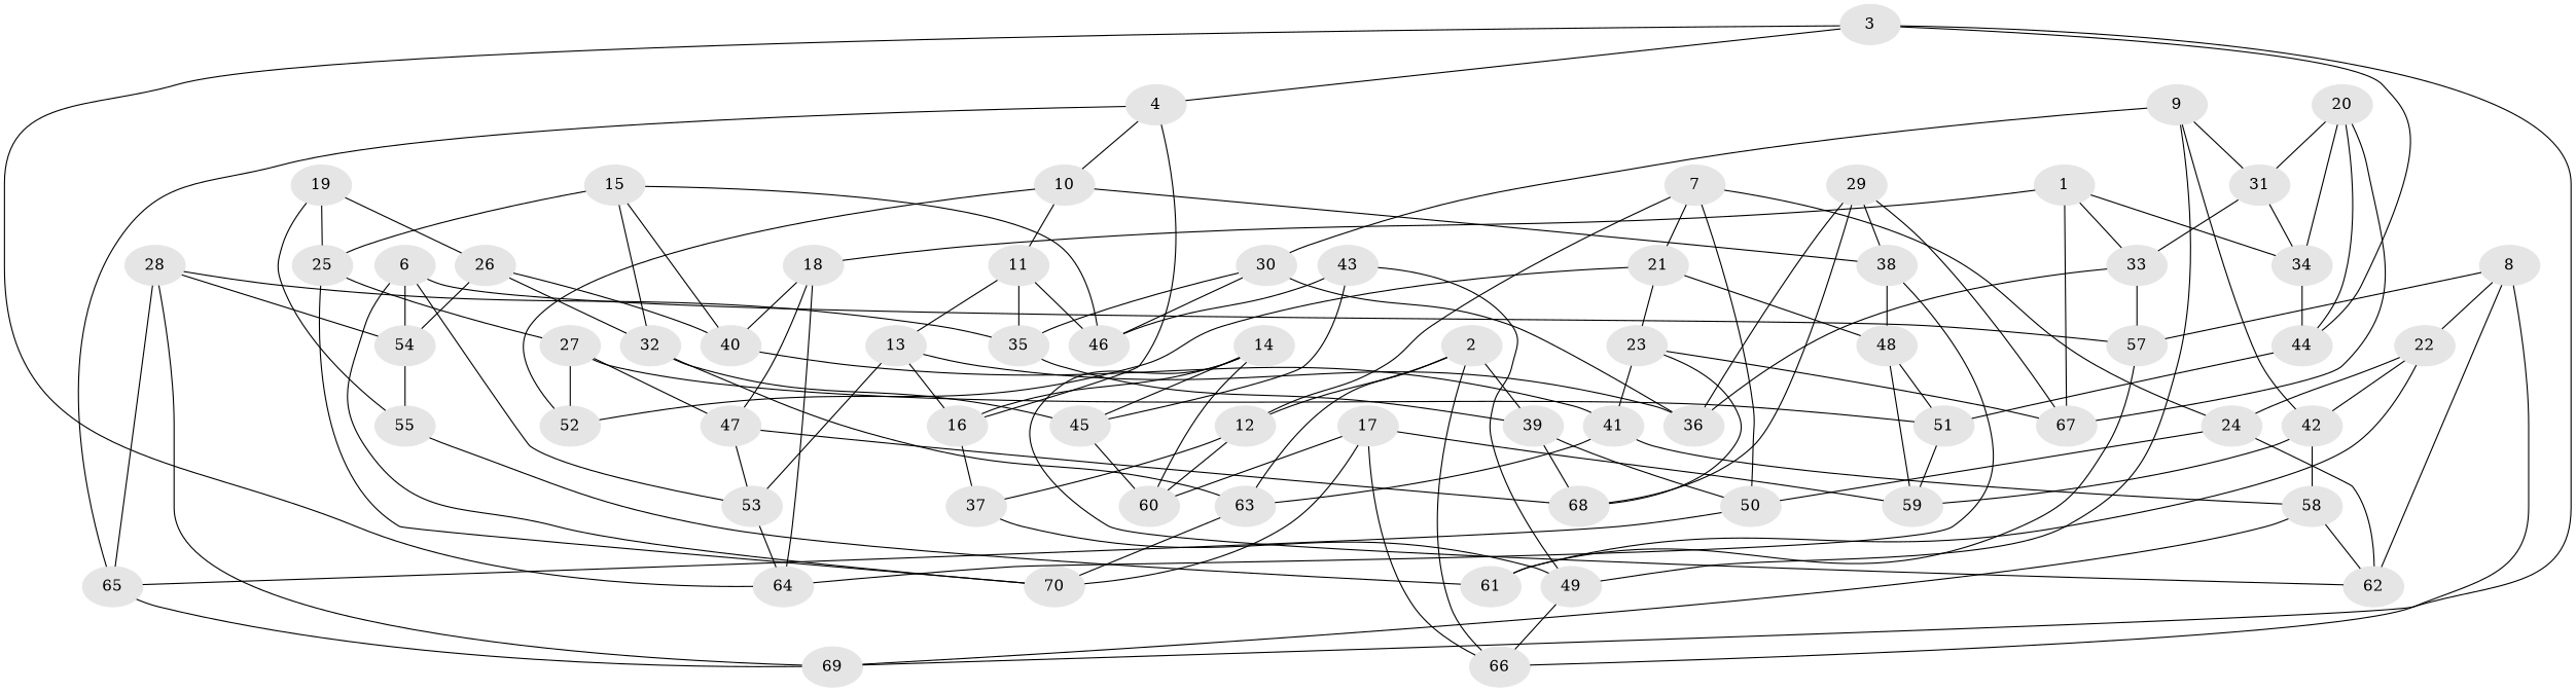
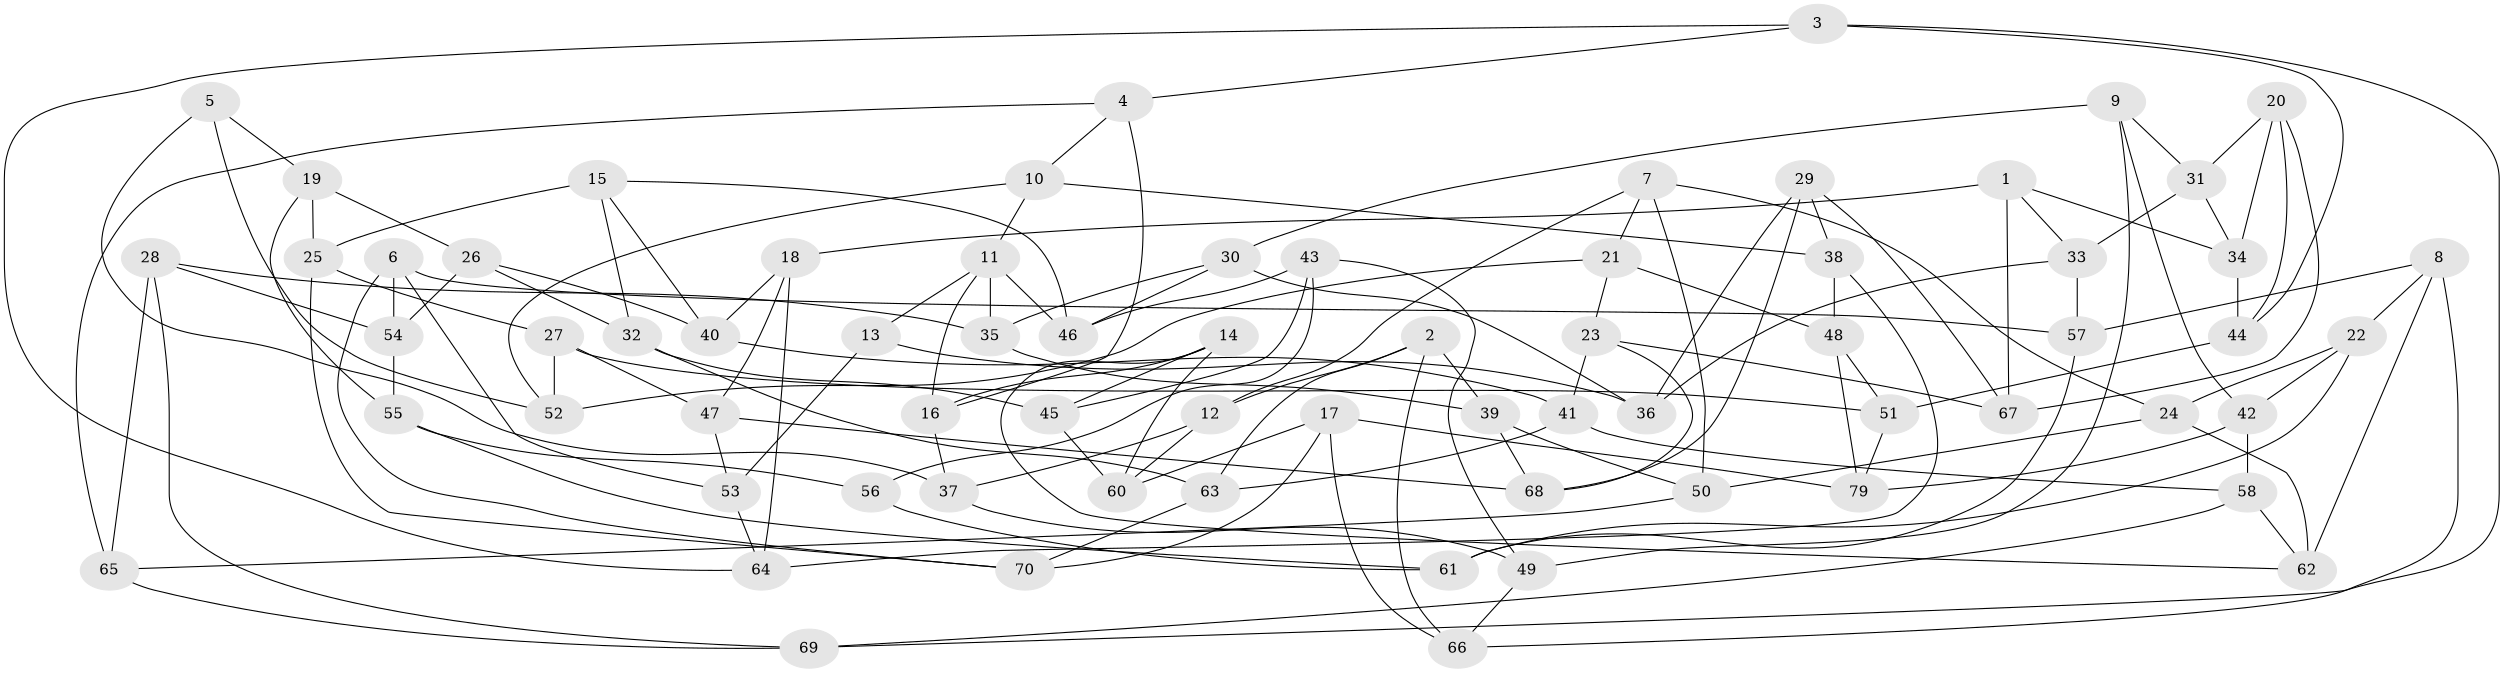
  graph {
    node [color=gray90 style=filled]
    1
    18
    33
    34
    67
    64
    40
    47
    57
    36
    44
    2
    12
    39
    63
    66
    37
    60
    50
    68
    70
    3
    4
    69
    10
    16
    65
    51
    52
    11
    38
+   5
    19
    25
    26
    55
    49
+   56
    61
    6
    53
    54
    7
    21
    24
    23
    48
    62
    8
    22
    42
    9
    30
    31
    35
    46
-   59
+   59 [label=79]
    58
    13
    14
    45
    15
    32
    27
    41
    17
    20
    28
    29
    43
    1 -- 18
    1 -- 33
    1 -- 34
    1 -- 67
    18 -- 64
    18 -- 40
    18 -- 47
    33 -- 57
    33 -- 36
    34 -- 44
    40 -- 41
    47 -- 68
    47 -- 53
    57 -- 61
    44 -- 51
    2 -- 12
    2 -- 39
    2 -- 63
    2 -- 66
    12 -- 37
    12 -- 60
    39 -- 50
    39 -- 68
    63 -- 70
    37 -- 49
    50 -- 65
    3 -- 64
    3 -- 44
    3 -- 4
    3 -- 69
    4 -- 10
    4 -- 16
    4 -- 65
    10 -- 52
    10 -- 11
    10 -- 38
    16 -- 37
    65 -- 69
    51 -- 59
    11 -- 35
    11 -- 46
    11 -- 13
    38 -- 64
    38 -- 48
+   5 -- 37
+   5 -- 52
+   5 -- 19
    19 -- 25
    19 -- 26
    19 -- 55
    25 -- 70
    25 -- 27
    26 -- 40
    26 -- 54
    26 -- 32
+   55 -- 56
    55 -- 61
    49 -- 66
+   56 -- 61
    6 -- 57
    6 -- 70
    6 -- 53
    6 -- 54
    53 -- 64
    54 -- 55
    7 -- 12
    7 -- 50
    7 -- 21
    7 -- 24
    21 -- 52
    21 -- 23
    21 -- 48
    24 -- 50
    24 -- 62
    23 -- 67
    23 -- 68
    23 -- 41
    48 -- 51
    48 -- 59
    8 -- 57
    8 -- 66
    8 -- 62
    8 -- 22
    22 -- 61
    22 -- 24
    22 -- 42
    42 -- 59
    42 -- 58
    9 -- 49
    9 -- 42
    9 -- 30
    9 -- 31
    30 -- 36
    30 -- 35
    30 -- 46
    31 -- 33
    31 -- 34
    35 -- 39
    58 -- 69
    58 -- 62
    13 -- 36
-   13 -- 16
+   11 -- 16
    13 -- 53
    14 -- 60
    14 -- 16
    14 -- 62
    14 -- 45
    45 -- 60
    15 -- 40
    15 -- 25
    15 -- 46
    15 -- 32
    32 -- 63
    32 -- 45
    27 -- 47
    27 -- 51
    27 -- 52
    41 -- 63
    41 -- 58
    17 -- 66
    17 -- 60
    17 -- 70
    17 -- 59
    20 -- 34
    20 -- 67
    20 -- 44
    20 -- 31
    28 -- 69
    28 -- 65
    28 -- 54
    28 -- 35
    29 -- 67
    29 -- 36
    29 -- 68
    29 -- 38
    43 -- 49
+   43 -- 56
    43 -- 46
    43 -- 45
  }
